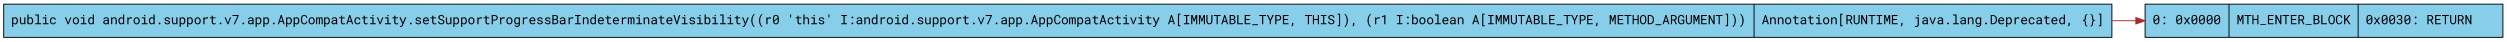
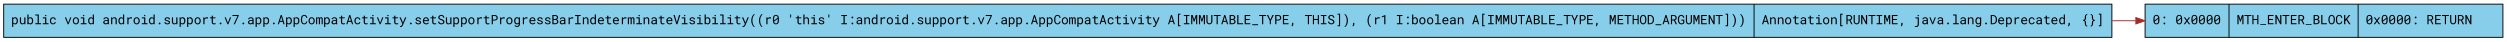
  digraph {
    rankdir=LR
    fontname="Roboto Mono"
    node [shape=record style=filled fillcolor=skyblue fontname="Roboto Mono"]
-   n1 [label="{0\:\ 0x0000|MTH_ENTER_BLOCK\l|0x0030: RETURN   \l}"]
+   n1 [label="{0\:\ 0x0000|MTH_ENTER_BLOCK\l|0x0000: RETURN   \l}"]
    n2 [label="{public void android.support.v7.app.AppCompatActivity.setSupportProgressBarIndeterminateVisibility((r0 'this' I:android.support.v7.app.AppCompatActivity A[IMMUTABLE_TYPE, THIS]), (r1 I:boolean A[IMMUTABLE_TYPE, METHOD_ARGUMENT]))  | Annotation[RUNTIME, java.lang.Deprecated, \{\}]\l}"]
    n2 -> n1 [color=brown fontname="Roboto Mono"]
  }
